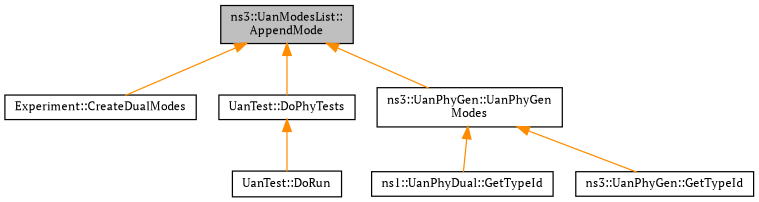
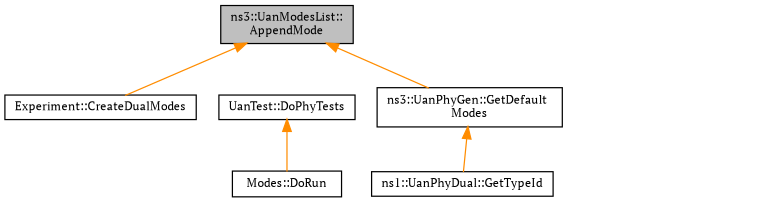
  digraph {
    fontname="PT Serif"
    rankdir=TB
    node [color=black fillcolor=white fontname="PT Serif" fontsize=10 shape=record style=filled]
    edge [color=darkorange dir=back fontname="PT Serif" fontsize=10 labelfontname=Helvetica labelfontsize=10 style=solid]
    n1 [fillcolor=grey75 fontcolor=black height=0.2 label="ns3::UanModesList::\lAppendMode" width=0.4]
    n2 [height=0.2 label="Experiment::CreateDualModes" width=0.4]
    n3 [height=0.2 label="UanTest::DoPhyTests" width=0.4]
-   n4 [height=0.2 label="ns3::UanPhyGen::UanPhyGen\lModes" width=0.4]
-   n5 [height=0.2 label="UanTest::DoRun" width=0.4]
+   n4 [height=0.2 label="ns3::UanPhyGen::GetDefault\lModes" width=0.4]
+   n5 [height=0.2 label="Modes::DoRun" width=0.4]
    n6 [height=0.2 label="ns1::UanPhyDual::GetTypeId" width=0.4]
-   n7 [height=0.2 label="ns3::UanPhyGen::GetTypeId" width=0.4]
    n1 -> n2
-   n1 -> n3
    n1 -> n4
    n3 -> n5
    n4 -> n6
-   n4 -> n7
  }
